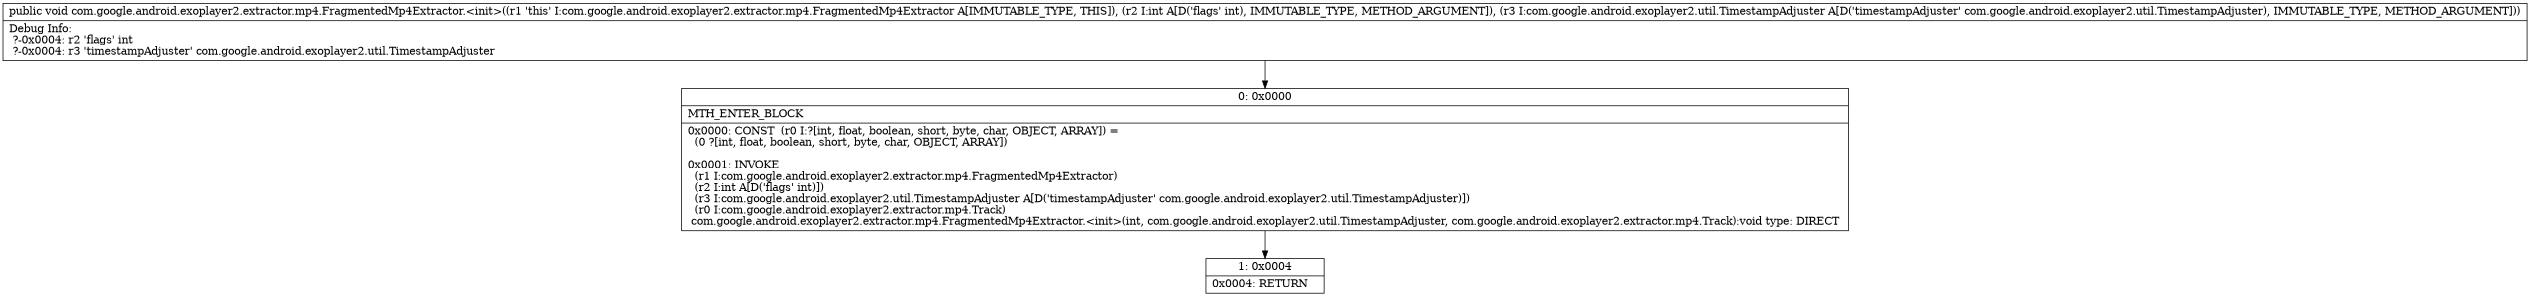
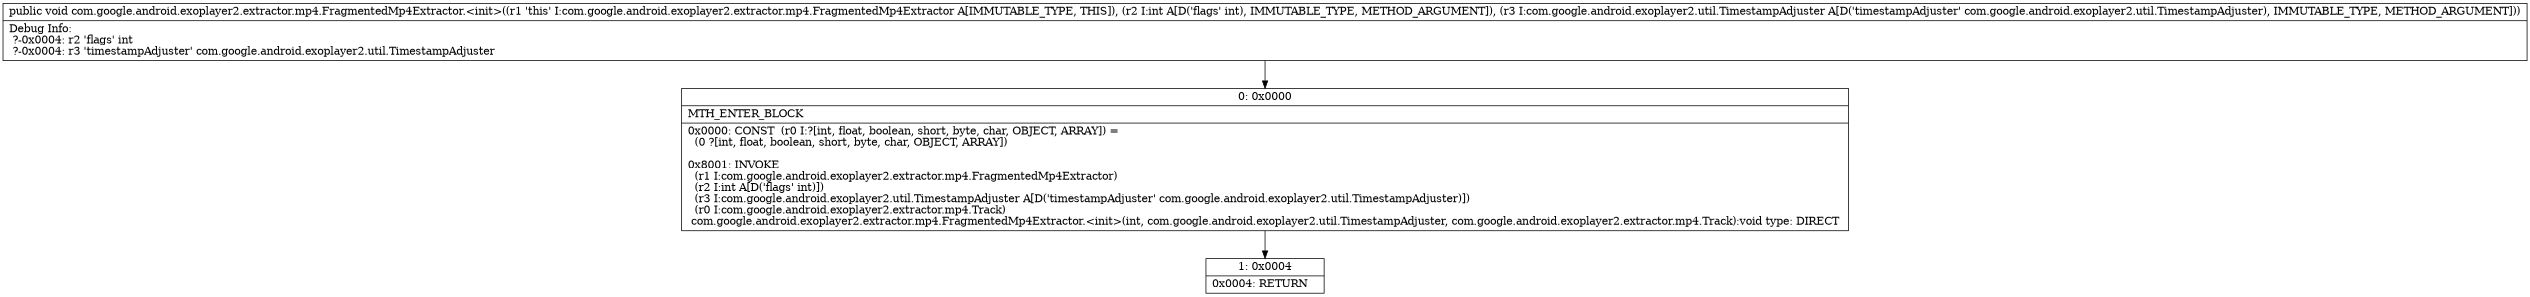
  digraph {
    node [shape=record]
-   n1 [label="{0\:\ 0x0000|MTH_ENTER_BLOCK\l|0x0000: CONST  (r0 I:?[int, float, boolean, short, byte, char, OBJECT, ARRAY]) = \l  (0 ?[int, float, boolean, short, byte, char, OBJECT, ARRAY])\l \l0x0001: INVOKE  \l  (r1 I:com.google.android.exoplayer2.extractor.mp4.FragmentedMp4Extractor)\l  (r2 I:int A[D('flags' int)])\l  (r3 I:com.google.android.exoplayer2.util.TimestampAdjuster A[D('timestampAdjuster' com.google.android.exoplayer2.util.TimestampAdjuster)])\l  (r0 I:com.google.android.exoplayer2.extractor.mp4.Track)\l com.google.android.exoplayer2.extractor.mp4.FragmentedMp4Extractor.\<init\>(int, com.google.android.exoplayer2.util.TimestampAdjuster, com.google.android.exoplayer2.extractor.mp4.Track):void type: DIRECT \l}"]
+   n1 [label="{0\:\ 0x0000|MTH_ENTER_BLOCK\l|0x0000: CONST  (r0 I:?[int, float, boolean, short, byte, char, OBJECT, ARRAY]) = \l  (0 ?[int, float, boolean, short, byte, char, OBJECT, ARRAY])\l \l0x8001: INVOKE  \l  (r1 I:com.google.android.exoplayer2.extractor.mp4.FragmentedMp4Extractor)\l  (r2 I:int A[D('flags' int)])\l  (r3 I:com.google.android.exoplayer2.util.TimestampAdjuster A[D('timestampAdjuster' com.google.android.exoplayer2.util.TimestampAdjuster)])\l  (r0 I:com.google.android.exoplayer2.extractor.mp4.Track)\l com.google.android.exoplayer2.extractor.mp4.FragmentedMp4Extractor.\<init\>(int, com.google.android.exoplayer2.util.TimestampAdjuster, com.google.android.exoplayer2.extractor.mp4.Track):void type: DIRECT \l}"]
    n2 [label="{1\:\ 0x0004|0x0004: RETURN   \l}"]
    n3 [label="{public void com.google.android.exoplayer2.extractor.mp4.FragmentedMp4Extractor.\<init\>((r1 'this' I:com.google.android.exoplayer2.extractor.mp4.FragmentedMp4Extractor A[IMMUTABLE_TYPE, THIS]), (r2 I:int A[D('flags' int), IMMUTABLE_TYPE, METHOD_ARGUMENT]), (r3 I:com.google.android.exoplayer2.util.TimestampAdjuster A[D('timestampAdjuster' com.google.android.exoplayer2.util.TimestampAdjuster), IMMUTABLE_TYPE, METHOD_ARGUMENT]))  | Debug Info:\l  ?\-0x0004: r2 'flags' int\l  ?\-0x0004: r3 'timestampAdjuster' com.google.android.exoplayer2.util.TimestampAdjuster\l}"]
    n1 -> n2
    n3 -> n1
  }
